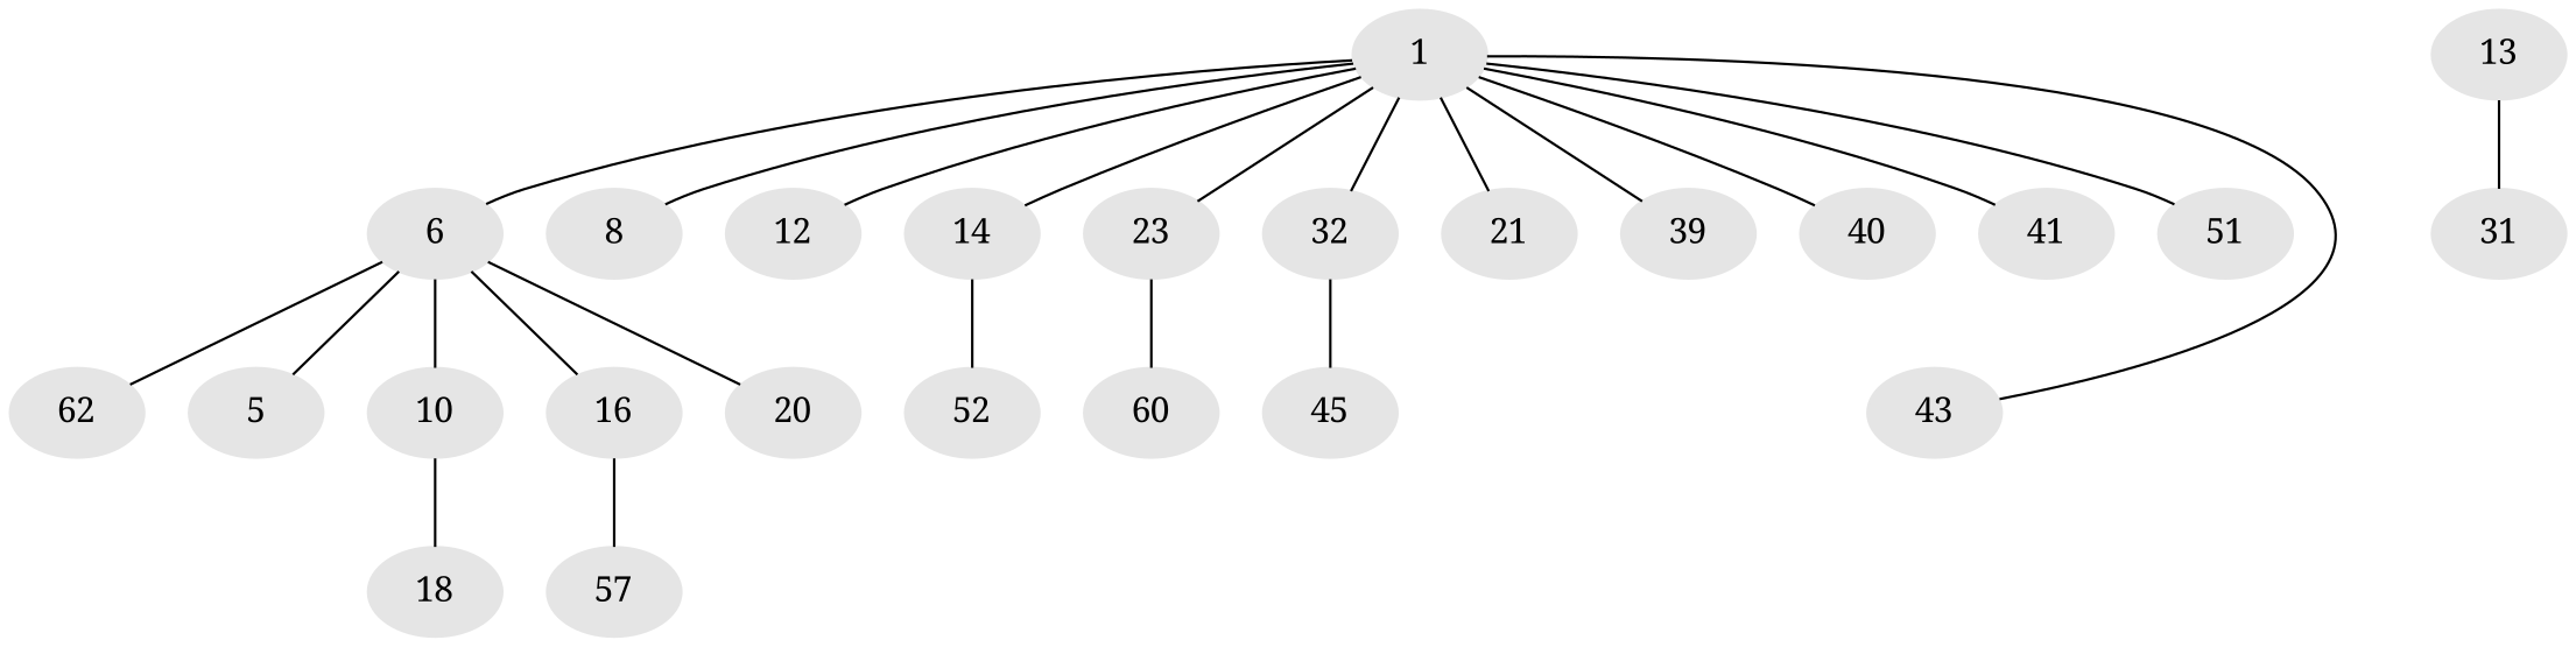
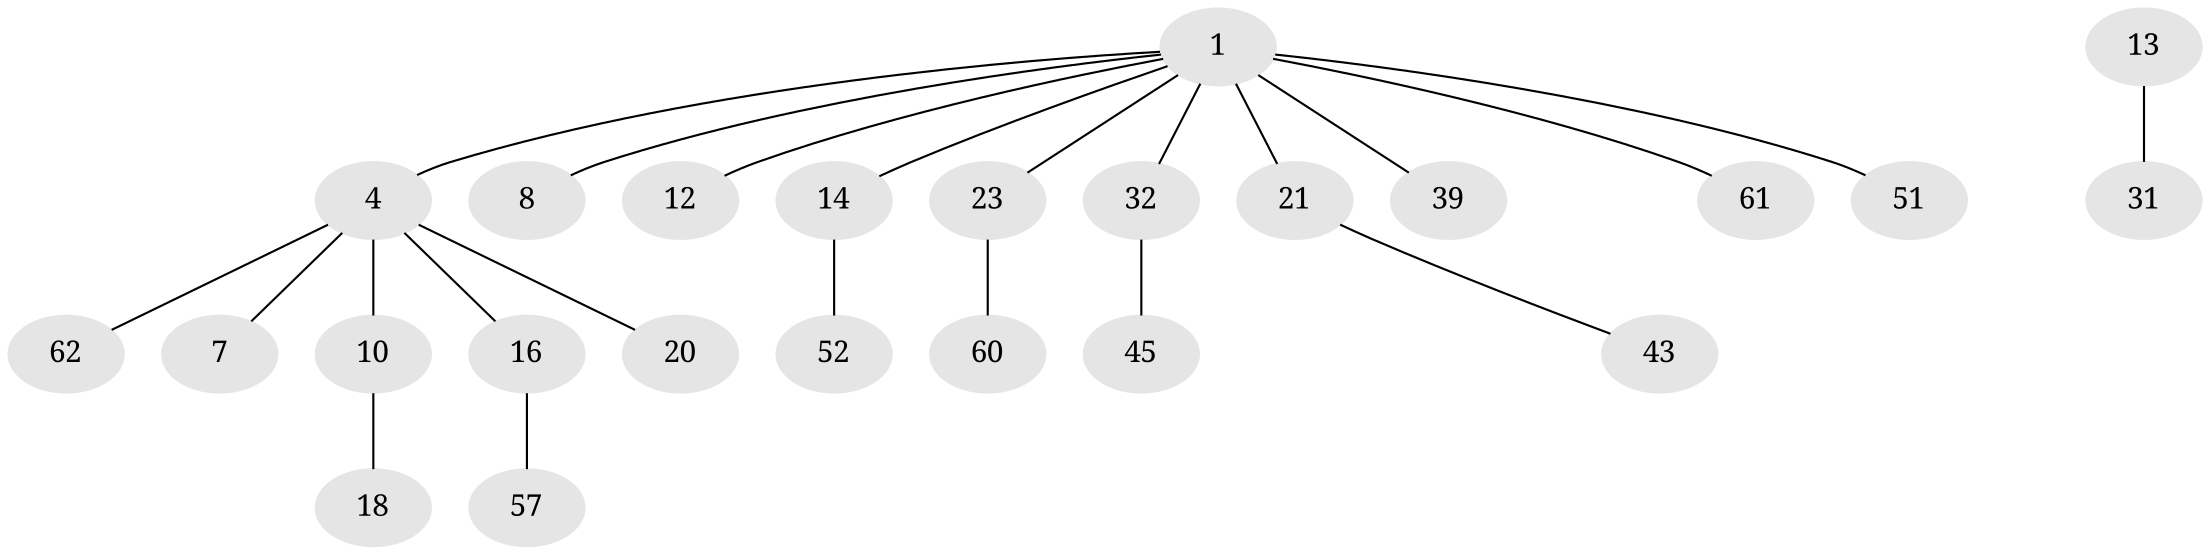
  graph {
    fontname="Noto Serif"
    node [color=gray90 fontname="Noto Serif" style=filled]
    edge [fontname="Noto Serif"]
    1 [super="+2+3+36"]
-   4 [super="+5+9" label=6]
+   4 [super="+5+9"]
    8 [super="+69+29+30"]
    12 [super="+64+25"]
    14 [super="+26+35"]
    21 [super="+42"]
    23
    32 [super="+44+68+48"]
    39 [super="+53"]
-   40
-   41 [super="+47"]
+   41 [super="+47" label=61]
    51
-   7 [super="+59" label=5]
+   7 [super="+59"]
    10 [super="+15+33"]
    16 [super="+22+19+37"]
    20
    62 [super="+65"]
    31 [super="+50"]
    13
    52
    43 [super="+66+54"]
    60
    45 [super="+63"]
    18
    57
    1 -- 4
    1 -- 8
    1 -- 12
    1 -- 14
    1 -- 21
    1 -- 23
    1 -- 32
    1 -- 39
-   1 -- 40
    1 -- 41
    1 -- 51
    4 -- 7
    4 -- 10
    4 -- 16
    4 -- 20
    4 -- 62
    14 -- 52
-   1 -- 43
+   21 -- 43
    23 -- 60
    32 -- 45
    10 -- 18
    16 -- 57
    13 -- 31
  }
